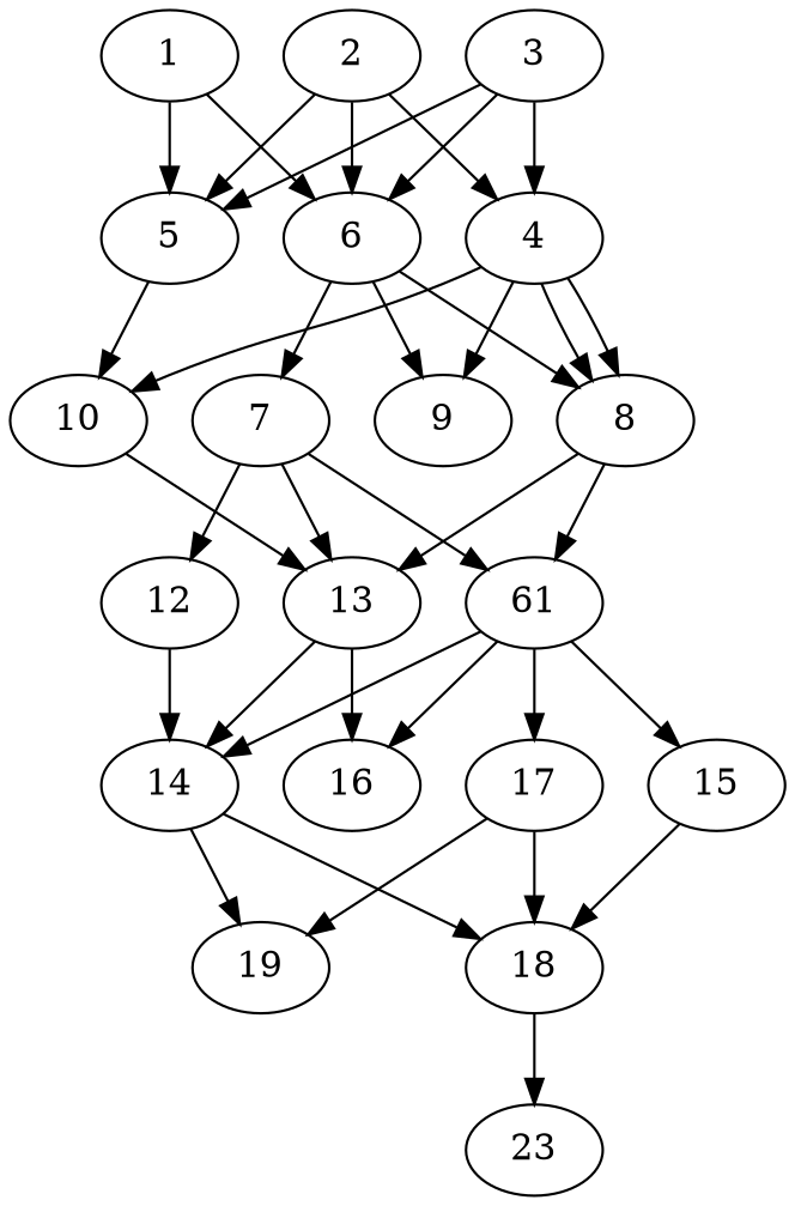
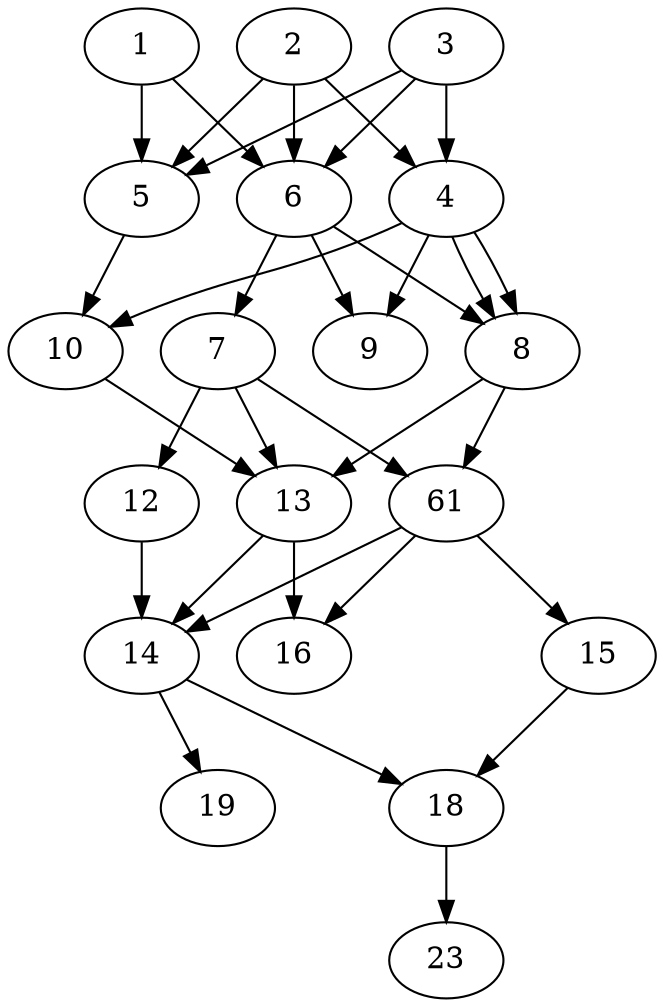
  digraph {
    node [alpha=0.06]
    1 [expect_size=39207936]
    5 [expect_size=35836928]
    6 [alpha=0.00 expect_size=27030528]
    10 [alpha=0.08 expect_size=32389120]
    8 [alpha=0.12 expect_size=44849152]
    9 [alpha=0.04 expect_size=10949632]
    7 [alpha=0.18 expect_size=11552768]
    13 [alpha=0.07 expect_size=15657984]
    n9 [alpha=0.17 expect_size=15883264 label=61]
    12 [alpha=0.01 expect_size=30949376]
    2 [alpha=0.14 expect_size=8819712]
    4 [alpha=0.10 expect_size=20221952]
    3 [alpha=0.00 expect_size=18312192]
    14 [alpha=0.15 expect_size=16436224]
    15 [alpha=0.20 expect_size=39753728]
    16 [alpha=0.18 expect_size=6484992]
-   17 [alpha=0.16 expect_size=7288832]
    18 [alpha=0.04 expect_size=49565696]
    19 [alpha=0.19 expect_size=30004224]
    n20 [expect_size=38453248 label=23]
    1 -> 5
    1 -> 6
    5 -> 10
    6 -> 8
    6 -> 9
    6 -> 7
    10 -> 13
    8 -> 13
    8 -> n9
    7 -> 13
    7 -> n9
    7 -> 12
    13 -> 14
    13 -> 16
    n9 -> 14
    n9 -> 15
    n9 -> 16
-   n9 -> 17
    12 -> 14
    2 -> 5
    2 -> 6
    2 -> 4
    4 -> 10
    4 -> 8
    4 -> 8
    4 -> 9
    3 -> 5
    3 -> 6
    3 -> 4
    14 -> 18
    14 -> 19
    15 -> 18
-   17 -> 18
-   17 -> 19
    18 -> n20
  }
